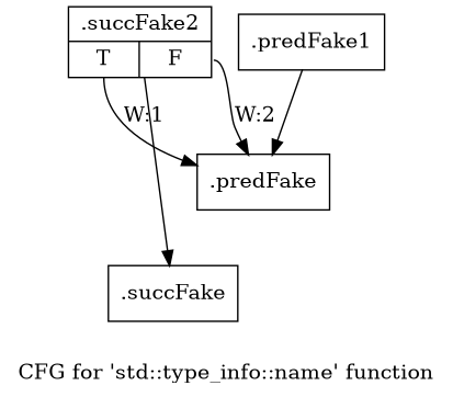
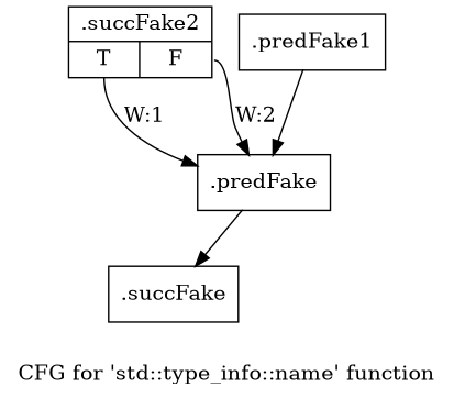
  digraph {
    label="CFG for 'std::type_info::name' function"
    node [shape=record filename="/home/akhilkushe/Xilinx/Vitis_HLS/2021.2/tps/lnx64/gcc-6.2.0/lib/gcc/x86_64-pc-linux-gnu/6.2.0/../../../../include/c++/6.2.0/typeinfo" linenumber=100]
    edge [execusionnum=1 filename="/home/akhilkushe/Xilinx/Vitis_HLS/2021.2/tps/lnx64/gcc-6.2.0/lib/gcc/x86_64-pc-linux-gnu/6.2.0/../../../../include/c++/6.2.0/typeinfo"]
    n1 [label="{.predFake1}" filename="" linenumber=""]
    n2 [label="{.predFake}"]
    n3 [label="{.succFake2|{<s0>T|<s1>F}}"]
    n4 [label="{.succFake}"]
    n1 -> n2
-   n3 -> n4
+   n2 -> n4
    n3 -> n2 [execusionnum=0 label="W:1" tailport=s0]
    n3 -> n2 [label="W:2" tailport=s1]
  }
